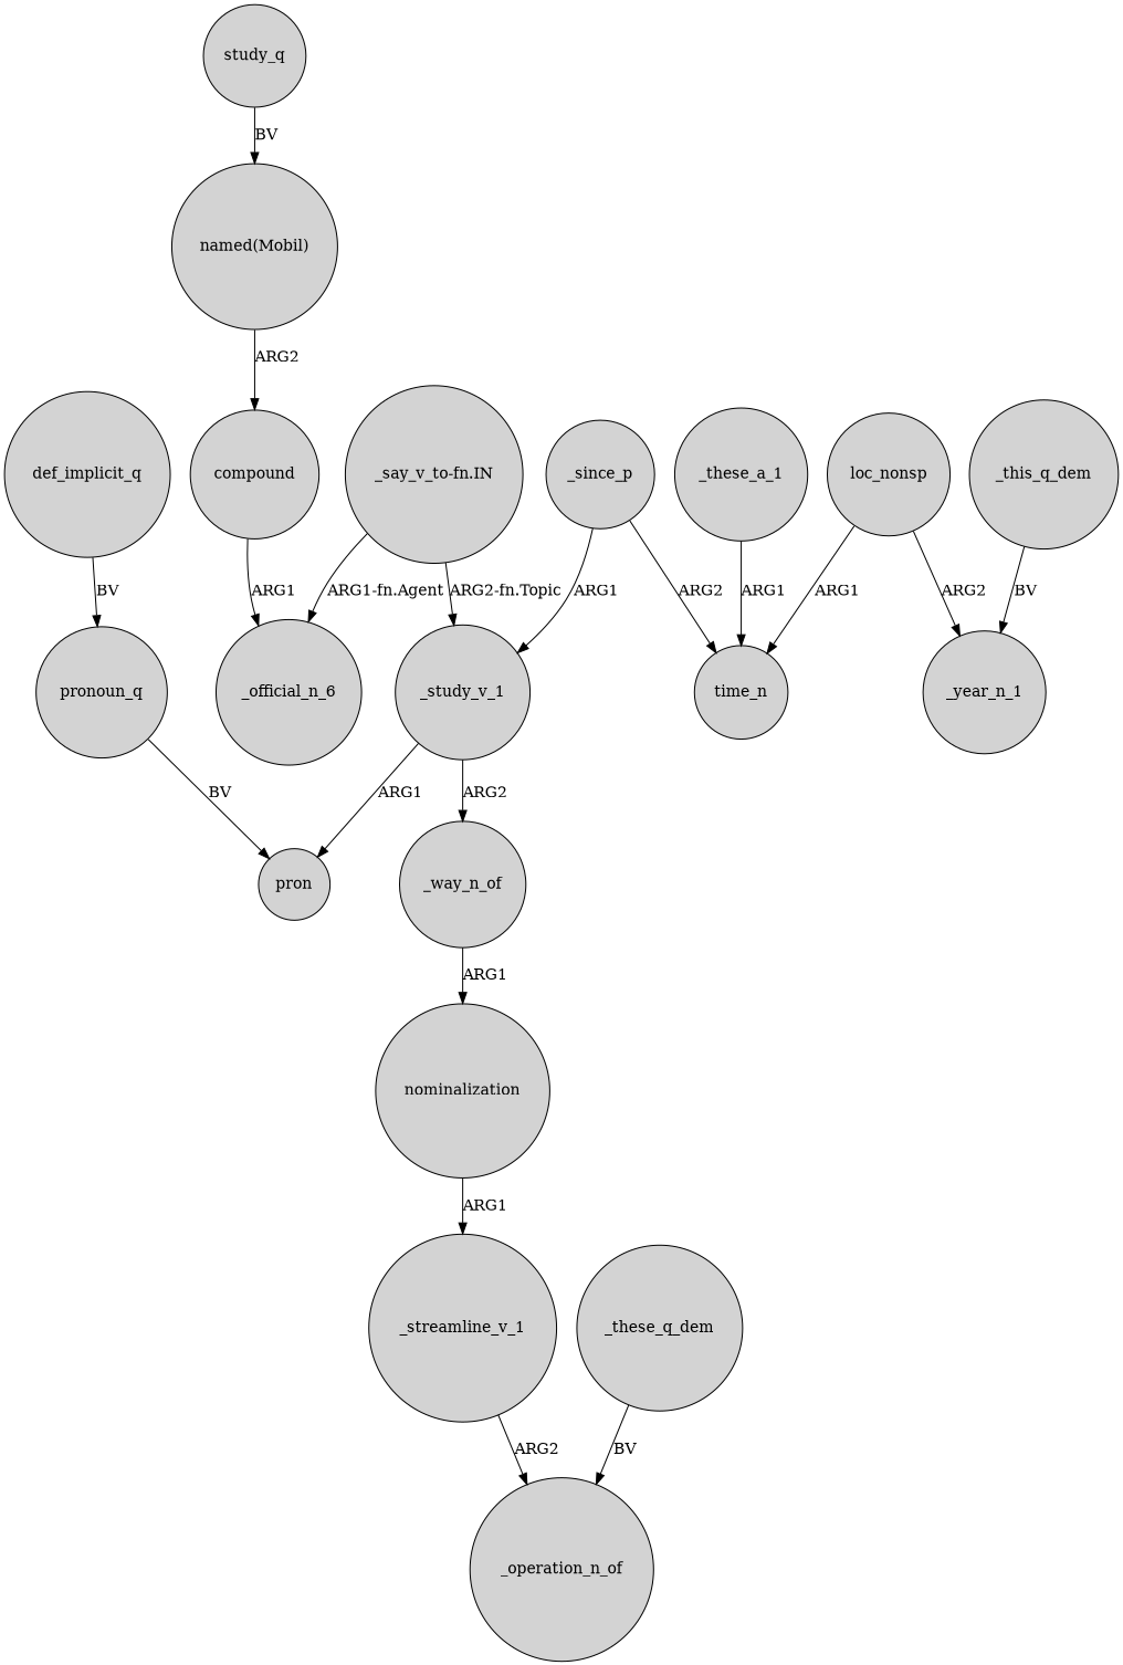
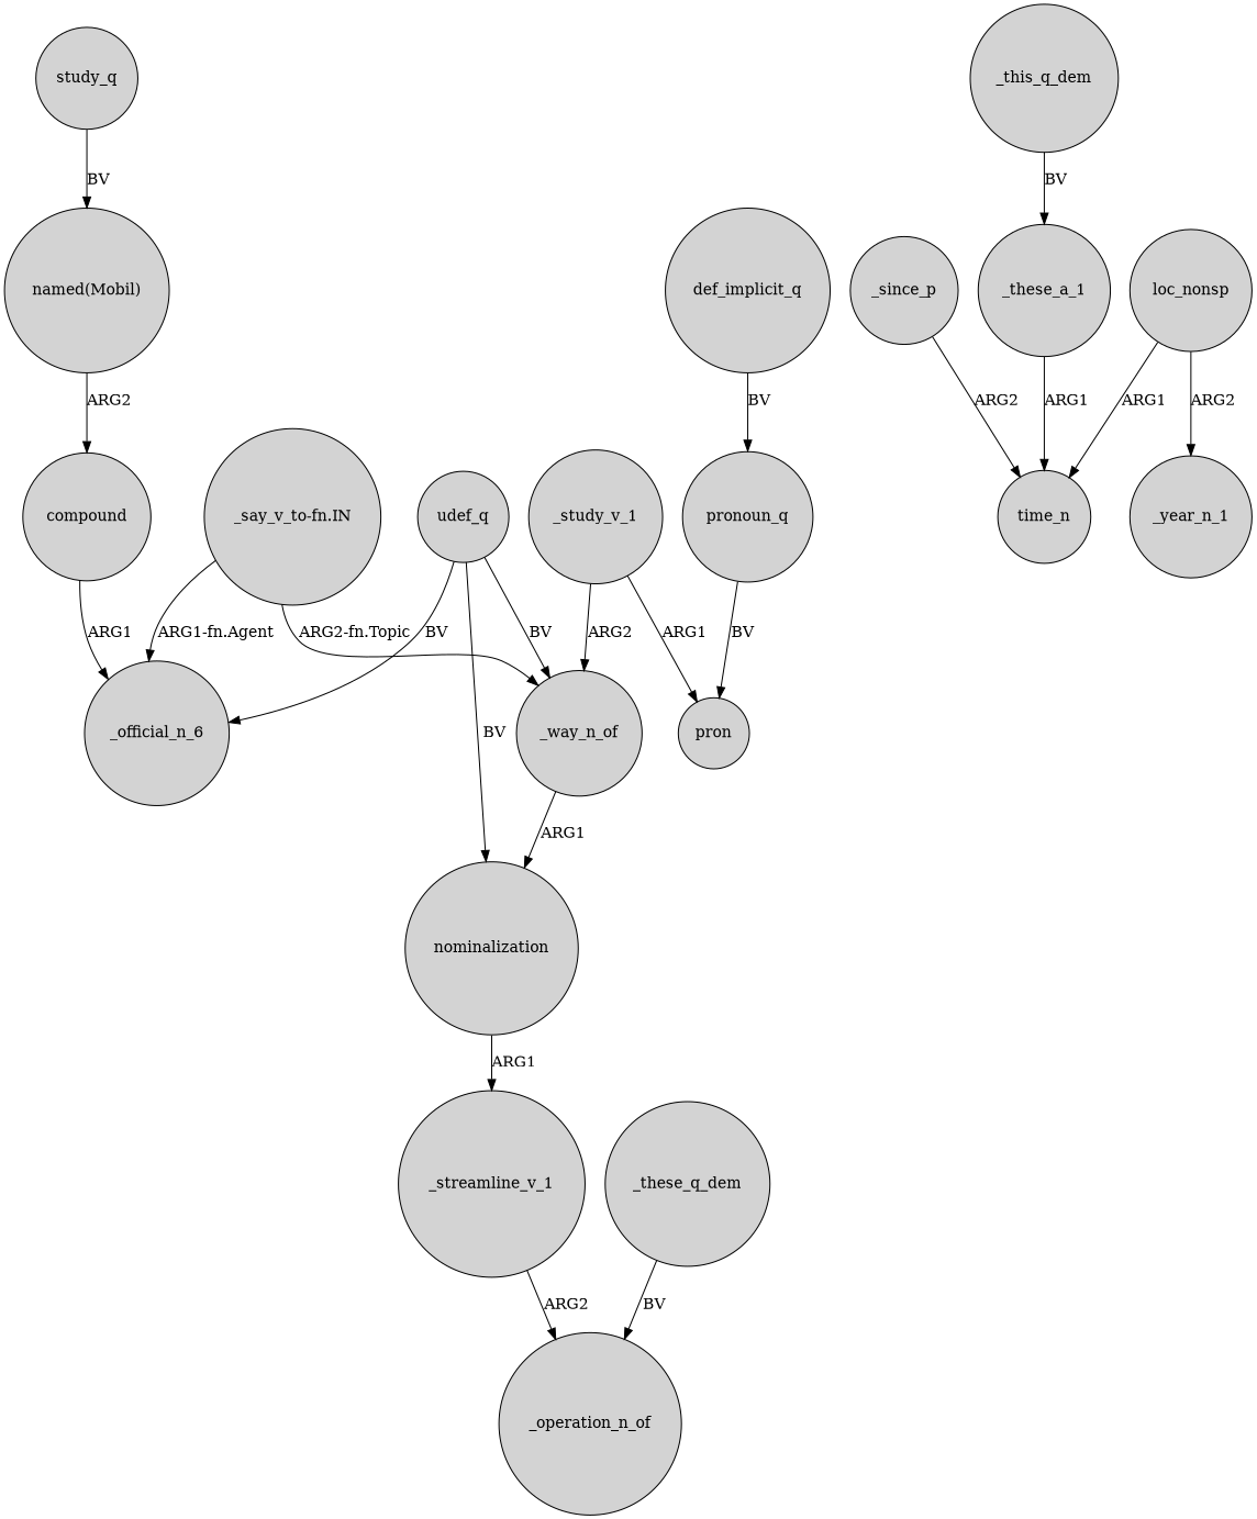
  digraph {
    node [shape=circle style=filled]
    "_say_v_to-fn.IN"
    _study_v_1
    n3 [label=_official_n_6]
    _way_n_of
    pron
    nominalization
+   udef_q
    _streamline_v_1
    compound
    "named(Mobil)"
    _since_p
    time_n
    n13 [label=study_q]
    loc_nonsp
    _year_n_1
    _operation_n_of
    pronoun_q
    _these_q_dem
    n19 [label=_these_a_1]
    def_implicit_q
    _this_q_dem
-   "_say_v_to-fn.IN" -> _study_v_1 [label="ARG2-fn.Topic"]
+   "_say_v_to-fn.IN" -> _way_n_of [label="ARG2-fn.Topic"]
    "_say_v_to-fn.IN" -> n3 [label="ARG1-fn.Agent"]
    _study_v_1 -> _way_n_of [label=ARG2]
    _study_v_1 -> pron [label=ARG1]
    _way_n_of -> nominalization [label=ARG1]
    nominalization -> _streamline_v_1 [label=ARG1]
+   udef_q -> n3 [label=BV]
+   udef_q -> _way_n_of [label=BV]
+   udef_q -> nominalization [label=BV]
    _streamline_v_1 -> _operation_n_of [label=ARG2]
    compound -> n3 [label=ARG1]
    "named(Mobil)" -> compound [label=ARG2]
-   _since_p -> _study_v_1 [label=ARG1]
    _since_p -> time_n [label=ARG2]
    n13 -> "named(Mobil)" [label=BV]
    loc_nonsp -> time_n [label=ARG1]
    loc_nonsp -> _year_n_1 [label=ARG2]
    pronoun_q -> pron [label=BV]
    _these_q_dem -> _operation_n_of [label=BV]
    n19 -> time_n [label=ARG1]
    def_implicit_q -> pronoun_q [label=BV]
-   _this_q_dem -> _year_n_1 [label=BV]
+   _this_q_dem -> n19 [label=BV]
  }
